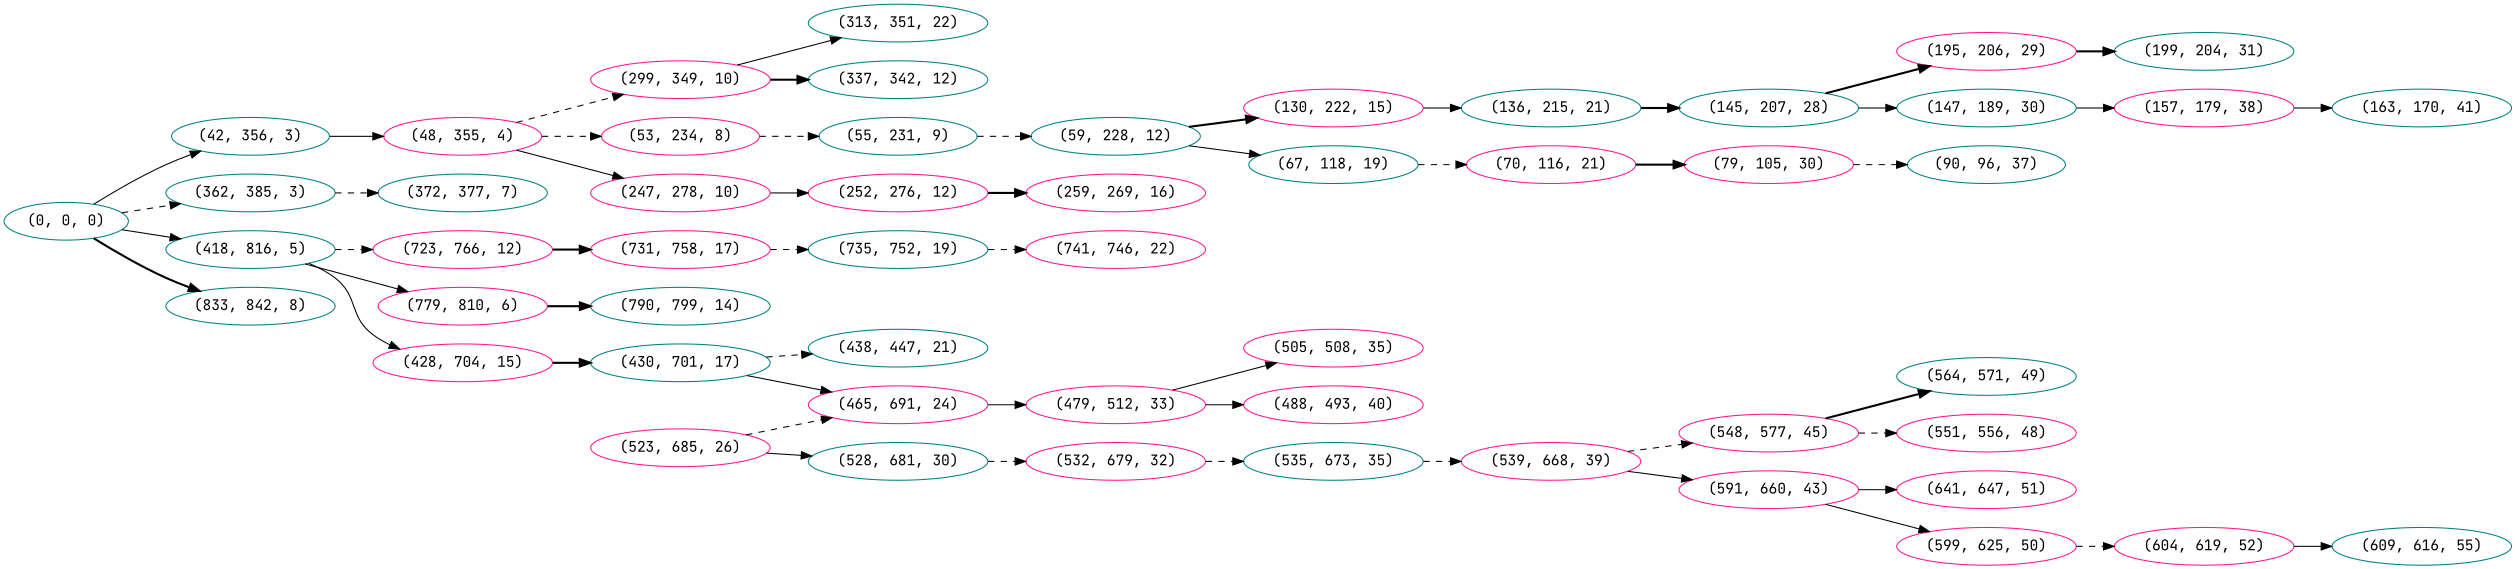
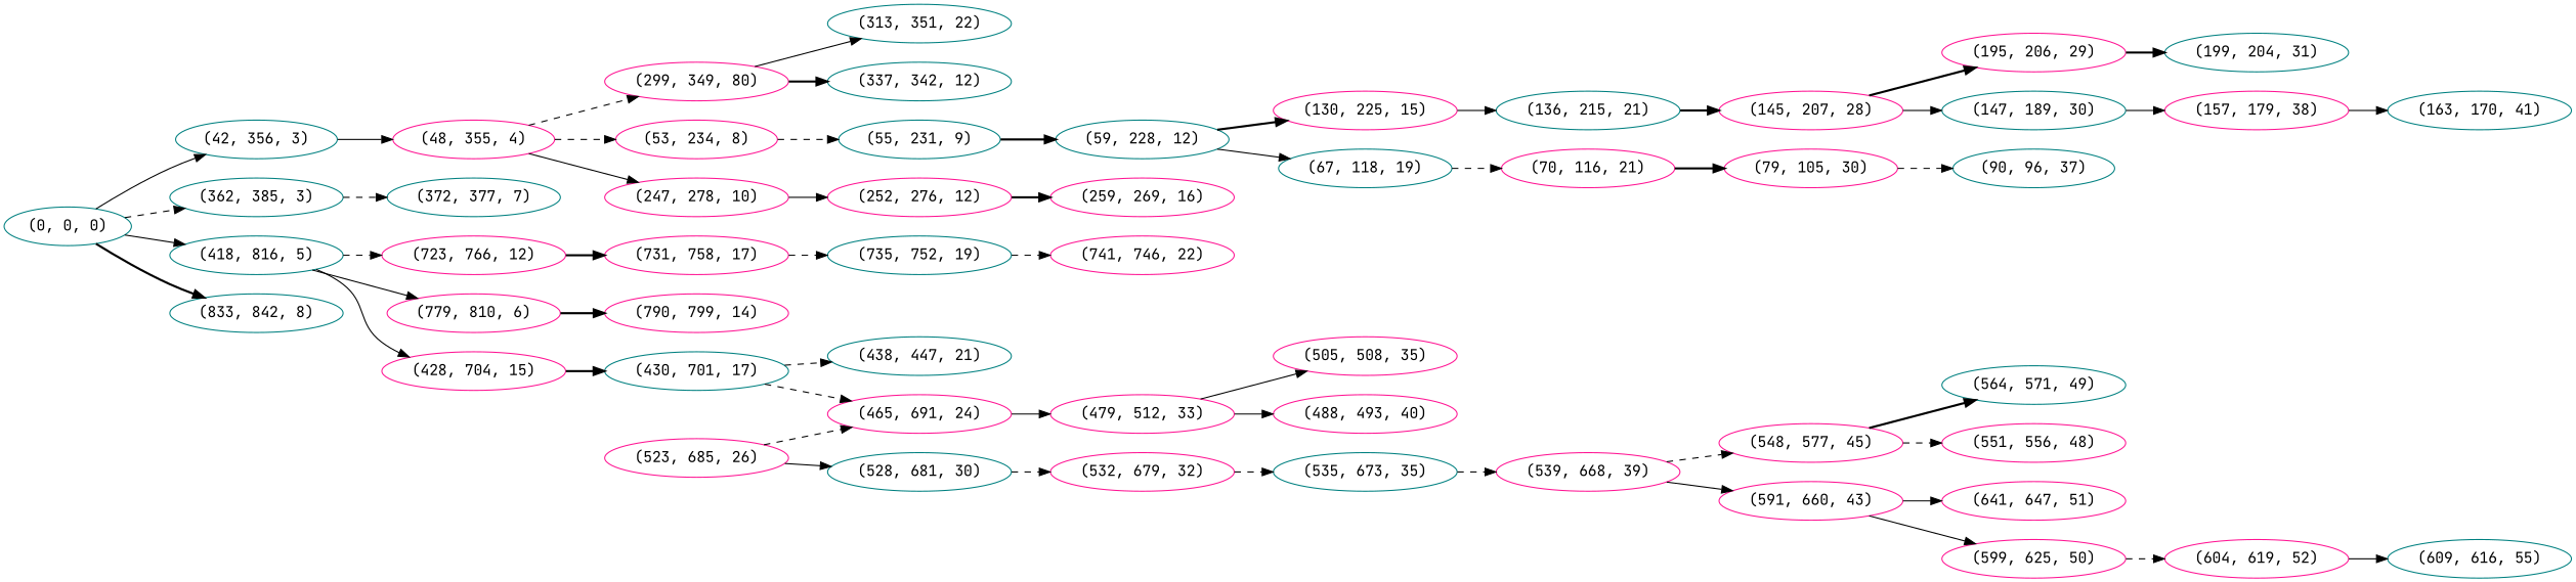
  digraph {
    fontname="JetBrains Mono"
    rankdir=LR
    node [color=deeppink fontname="JetBrains Mono"]
    edge [fontname="JetBrains Mono" style=solid]
    "(0, 0, 0)" [color=teal]
    "(42, 356, 3)" [color=teal]
    "(362, 385, 3)" [color=teal]
    "(418, 816, 5)" [color=teal]
    "(833, 842, 8)" [color=teal]
    "(48, 355, 4)"
    "(372, 377, 7)" [color=teal]
    "(428, 704, 15)"
    "(723, 766, 12)"
    "(779, 810, 6)"
    "(53, 234, 8)"
    "(247, 278, 10)"
-   "(299, 349, 10)"
+   "(299, 349, 10)" [label="(299, 349, 80)"]
    "(55, 231, 9)" [color=teal]
    "(252, 276, 12)"
    n16 [color=teal label="(313, 351, 22)"]
    "(337, 342, 12)" [color=teal]
    "(59, 228, 12)" [color=teal]
    "(67, 118, 19)" [color=teal]
-   "(130, 222, 15)"
+   "(130, 222, 15)" [label="(130, 225, 15)"]
    "(70, 116, 21)"
    "(136, 215, 21)" [color=teal]
    "(79, 105, 30)"
    "(90, 96, 37)" [color=teal]
-   "(145, 207, 28)" [color=teal]
+   "(145, 207, 28)"
    "(147, 189, 30)" [color=teal]
    "(195, 206, 29)"
    "(157, 179, 38)"
    "(199, 204, 31)" [color=teal]
    "(163, 170, 41)" [color=teal]
    "(259, 269, 16)"
    "(430, 701, 17)" [color=teal]
    "(731, 758, 17)"
-   "(790, 799, 14)" [color=teal]
+   "(790, 799, 14)"
    "(438, 447, 21)" [color=teal]
    "(465, 691, 24)"
    "(479, 512, 33)"
    "(488, 493, 40)"
    "(505, 508, 35)"
    "(523, 685, 26)"
    "(528, 681, 30)" [color=teal]
    "(532, 679, 32)"
    "(535, 673, 35)" [color=teal]
    "(539, 668, 39)"
    "(548, 577, 45)"
    "(591, 660, 43)"
    "(551, 556, 48)"
    "(564, 571, 49)" [color=teal]
    "(599, 625, 50)"
    "(641, 647, 51)"
    "(604, 619, 52)"
    "(609, 616, 55)" [color=teal]
    "(735, 752, 19)" [color=teal]
    "(741, 746, 22)"
    "(0, 0, 0)" -> "(42, 356, 3)"
    "(0, 0, 0)" -> "(362, 385, 3)" [style=dashed]
    "(0, 0, 0)" -> "(418, 816, 5)"
    "(0, 0, 0)" -> "(833, 842, 8)" [style=bold]
    "(42, 356, 3)" -> "(48, 355, 4)"
    "(362, 385, 3)" -> "(372, 377, 7)" [style=dashed]
    "(418, 816, 5)" -> "(428, 704, 15)"
    "(418, 816, 5)" -> "(723, 766, 12)" [style=dashed]
    "(418, 816, 5)" -> "(779, 810, 6)"
    "(48, 355, 4)" -> "(53, 234, 8)" [style=dashed]
    "(48, 355, 4)" -> "(247, 278, 10)"
    "(48, 355, 4)" -> "(299, 349, 10)" [style=dashed]
    "(428, 704, 15)" -> "(430, 701, 17)" [style=bold]
    "(723, 766, 12)" -> "(731, 758, 17)" [style=bold]
    "(779, 810, 6)" -> "(790, 799, 14)" [style=bold]
    "(53, 234, 8)" -> "(55, 231, 9)" [style=dashed]
    "(247, 278, 10)" -> "(252, 276, 12)"
    "(299, 349, 10)" -> n16
    "(299, 349, 10)" -> "(337, 342, 12)" [style=bold]
-   "(55, 231, 9)" -> "(59, 228, 12)" [style=dashed]
+   "(55, 231, 9)" -> "(59, 228, 12)" [style=bold]
    "(252, 276, 12)" -> "(259, 269, 16)" [style=bold]
    "(59, 228, 12)" -> "(67, 118, 19)"
    "(59, 228, 12)" -> "(130, 222, 15)" [style=bold]
    "(67, 118, 19)" -> "(70, 116, 21)" [style=dashed]
    "(130, 222, 15)" -> "(136, 215, 21)"
    "(70, 116, 21)" -> "(79, 105, 30)" [style=bold]
    "(136, 215, 21)" -> "(145, 207, 28)" [style=bold]
    "(79, 105, 30)" -> "(90, 96, 37)" [style=dashed]
    "(145, 207, 28)" -> "(147, 189, 30)"
    "(145, 207, 28)" -> "(195, 206, 29)" [style=bold]
    "(147, 189, 30)" -> "(157, 179, 38)"
    "(195, 206, 29)" -> "(199, 204, 31)" [style=bold]
    "(157, 179, 38)" -> "(163, 170, 41)"
    "(430, 701, 17)" -> "(438, 447, 21)" [style=dashed]
-   "(430, 701, 17)" -> "(465, 691, 24)"
+   "(430, 701, 17)" -> "(465, 691, 24)" [style=dashed]
    "(731, 758, 17)" -> "(735, 752, 19)" [style=dashed]
    "(465, 691, 24)" -> "(479, 512, 33)"
    "(479, 512, 33)" -> "(488, 493, 40)"
    "(479, 512, 33)" -> "(505, 508, 35)"
    "(523, 685, 26)" -> "(465, 691, 24)" [style=dashed]
    "(523, 685, 26)" -> "(528, 681, 30)"
    "(528, 681, 30)" -> "(532, 679, 32)" [style=dashed]
    "(532, 679, 32)" -> "(535, 673, 35)" [style=dashed]
    "(535, 673, 35)" -> "(539, 668, 39)" [style=dashed]
    "(539, 668, 39)" -> "(548, 577, 45)" [style=dashed]
    "(539, 668, 39)" -> "(591, 660, 43)"
    "(548, 577, 45)" -> "(551, 556, 48)" [style=dashed]
    "(548, 577, 45)" -> "(564, 571, 49)" [style=bold]
    "(591, 660, 43)" -> "(599, 625, 50)"
    "(591, 660, 43)" -> "(641, 647, 51)"
    "(599, 625, 50)" -> "(604, 619, 52)" [style=dashed]
    "(604, 619, 52)" -> "(609, 616, 55)"
    "(735, 752, 19)" -> "(741, 746, 22)" [style=dashed]
  }
